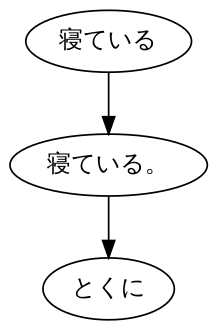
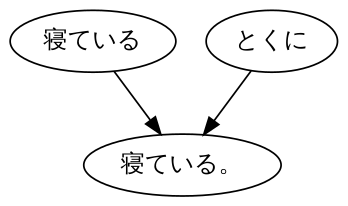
  digraph {
    n1 [label="寝ている"]
    n2 [label="寝ている。"]
    n3 [label="とくに"]
    n1 -> n2
-   n2 -> n3
+   n3 -> n2
  }
